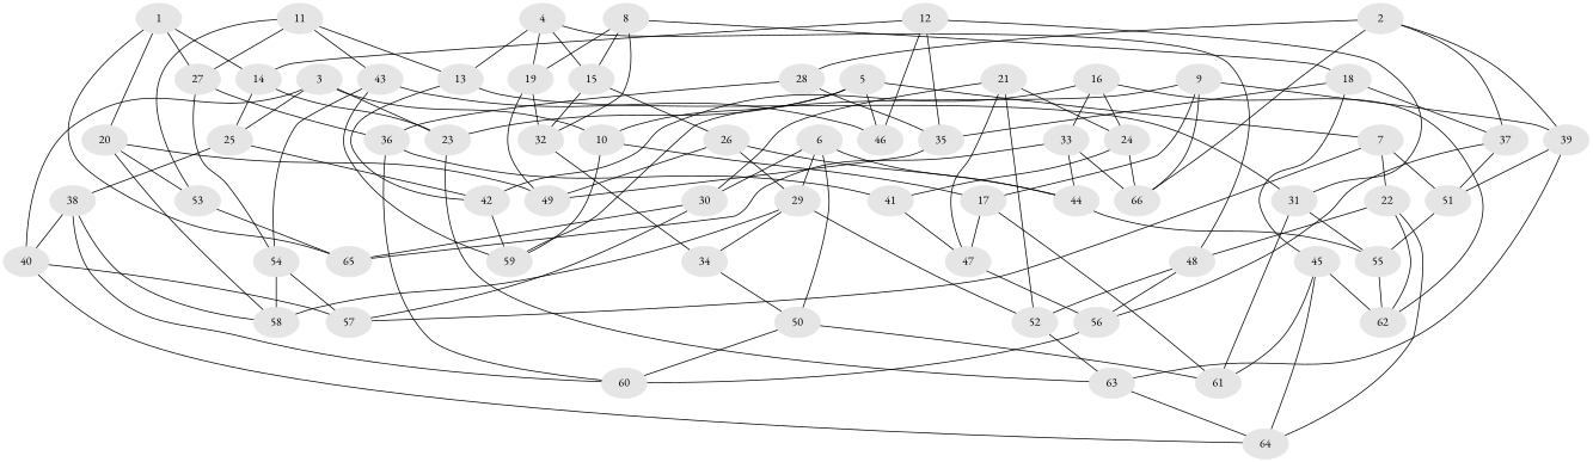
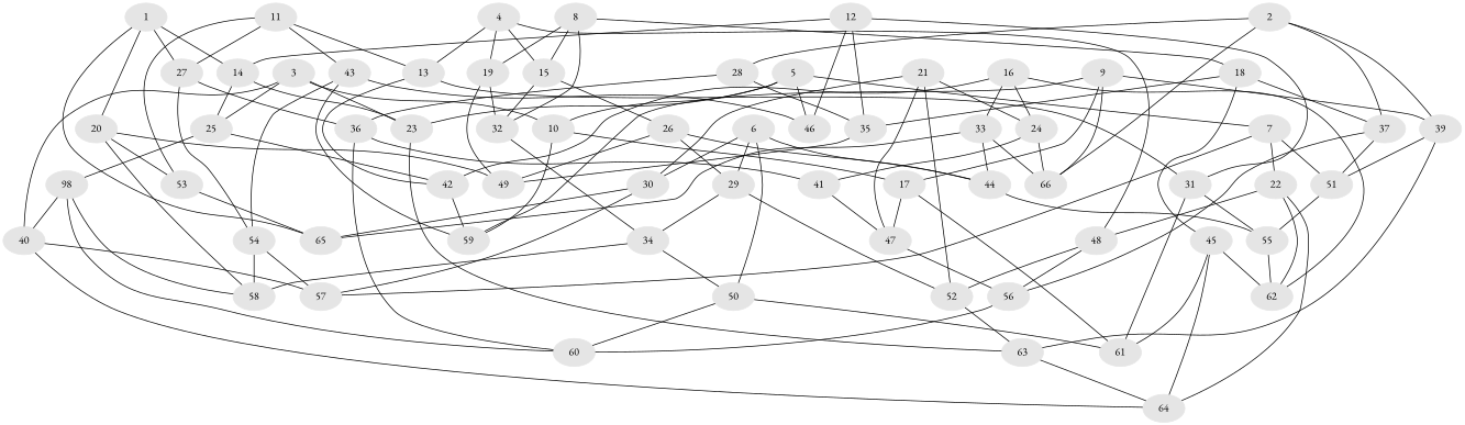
  graph {
    fontname="EB Garamond"
    node [color=gray90 fontname="EB Garamond" style=filled]
    edge [fontname="EB Garamond"]
    1
    14
    20
    27
    65
    23
    25
    53
    49
    58
    36
    54
    2
    28
    37
    39
    66
    35
    51
    56
    63
    3
    10
    40
    17
    59
    42
-   38
+   38 [label=98]
    57
    64
    4
    13
    15
    19
    48
    31
    32
    26
    52
    5
    7
    46
    22
    6
    29
    30
    44
    50
    34
    55
    61
    60
    62
    8
    18
    45
    9
    47
    11
    43
    12
    16
    24
    33
    41
    21
    1 -- 14
    1 -- 20
    1 -- 27
    1 -- 65
    14 -- 23
    14 -- 25
    20 -- 53
    20 -- 49
    20 -- 58
    27 -- 36
    27 -- 54
    23 -- 63
    25 -- 42
    25 -- 38
    53 -- 65
    36 -- 60
    36 -- 41
    54 -- 58
    54 -- 57
    2 -- 28
    2 -- 37
    2 -- 39
    2 -- 66
    28 -- 36
    28 -- 35
    37 -- 51
    37 -- 56
    39 -- 51
    39 -- 63
    35 -- 49
    51 -- 55
    56 -- 60
    63 -- 64
    3 -- 23
    3 -- 25
    3 -- 10
    3 -- 40
    10 -- 17
    10 -- 59
    40 -- 57
    40 -- 64
    17 -- 61
    17 -- 47
    42 -- 59
    38 -- 58
    38 -- 40
    38 -- 60
    4 -- 13
    4 -- 15
    4 -- 19
    4 -- 48
    13 -- 42
    13 -- 31
    15 -- 32
    15 -- 26
    19 -- 49
    19 -- 32
    48 -- 56
    48 -- 52
    31 -- 55
    31 -- 61
    32 -- 34
    26 -- 49
    26 -- 29
    26 -- 44
    52 -- 63
    5 -- 23
    5 -- 10
    5 -- 7
    5 -- 46
    7 -- 51
    7 -- 57
    7 -- 22
    22 -- 64
    22 -- 48
    22 -- 62
    6 -- 29
    6 -- 30
    6 -- 44
    6 -- 50
    29 -- 52
    29 -- 34
    30 -- 65
    30 -- 57
    44 -- 55
    50 -- 61
    50 -- 60
-   29 -- 58
+   34 -- 58
    34 -- 50
    55 -- 62
    8 -- 15
    8 -- 19
    8 -- 32
    8 -- 18
    18 -- 37
    18 -- 35
    18 -- 45
    45 -- 64
    45 -- 61
    45 -- 62
    9 -- 39
    9 -- 66
    9 -- 17
    9 -- 59
    47 -- 56
    11 -- 27
    11 -- 53
    11 -- 13
    11 -- 43
    43 -- 54
    43 -- 59
    43 -- 46
    12 -- 14
    12 -- 35
    12 -- 31
    12 -- 46
    16 -- 42
    16 -- 62
    16 -- 24
    16 -- 33
    24 -- 66
    24 -- 41
    33 -- 65
    33 -- 66
    33 -- 44
    41 -- 47
    21 -- 52
    21 -- 30
    21 -- 47
    21 -- 24
  }
